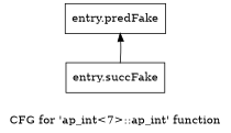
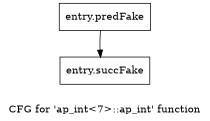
  digraph {
    label="CFG for 'ap_int\<7\>::ap_int' function"
    node [shape=record]
    n1 [label="{entry.predFake}"]
    n2 [filename="/home/omerfaruk/tools/Xilinx/Vitis_HLS/2023.2/include/ap_int.h" label="{entry.succFake}" linenumber=21]
-   n2 -> n1 [execusionnum=3 filename="/home/omerfaruk/tools/Xilinx/Vitis_HLS/2023.2/include/ap_int.h"]
+   n1 -> n2 [execusionnum=3 filename="/home/omerfaruk/tools/Xilinx/Vitis_HLS/2023.2/include/ap_int.h"]
  }
